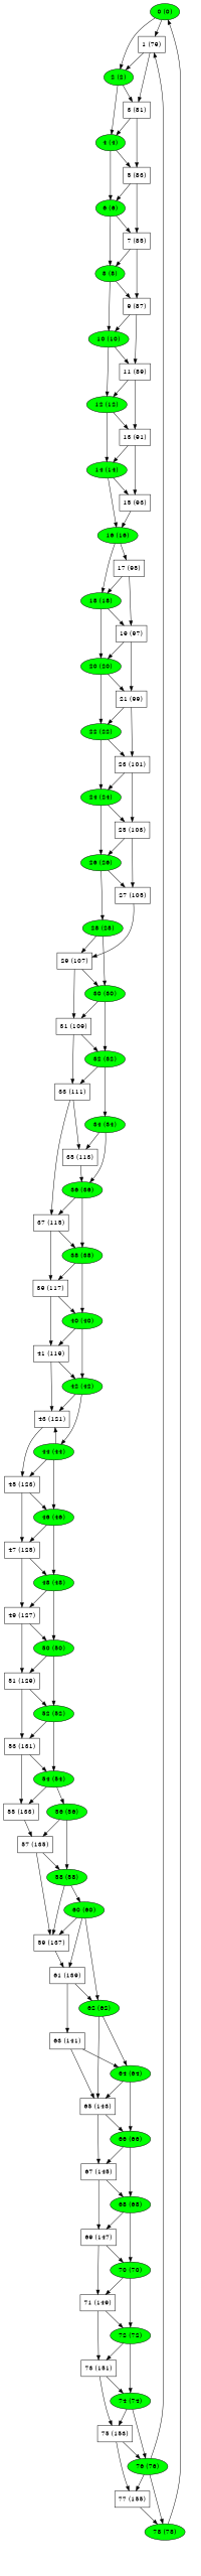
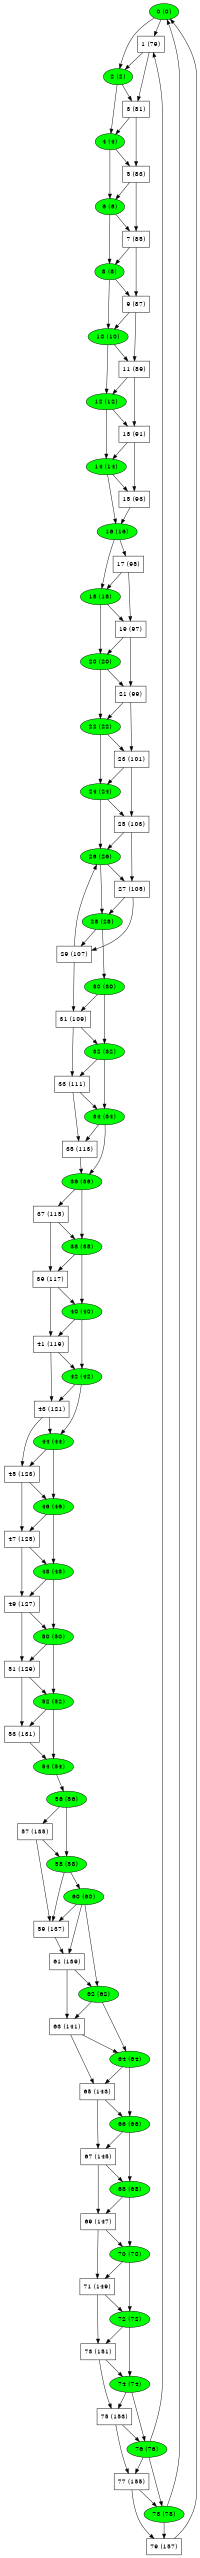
  digraph {
    0 [fillcolor=green label="\N (0)" style=filled]
    1 [color=black label="\N (79)" shape=polygon]
    2 [fillcolor=green label="\N (2)" style=filled]
    3 [color=black label="\N (81)" shape=polygon]
    4 [fillcolor=green label="\N (4)" style=filled]
    5 [color=black label="\N (83)" shape=polygon]
    6 [fillcolor=green label="\N (6)" style=filled]
    7 [color=black label="\N (85)" shape=polygon]
    8 [fillcolor=green label="\N (8)" style=filled]
    9 [color=black label="\N (87)" shape=polygon]
    10 [fillcolor=green label="\N (10)" style=filled]
    11 [color=black label="\N (89)" shape=polygon]
    12 [fillcolor=green label="\N (12)" style=filled]
    13 [color=black label="\N (91)" shape=polygon]
    14 [fillcolor=green label="\N (14)" style=filled]
    15 [color=black label="\N (93)" shape=polygon]
    16 [fillcolor=green label="\N (16)" style=filled]
    17 [color=black label="\N (95)" shape=polygon]
    18 [fillcolor=green label="\N (18)" style=filled]
    19 [color=black label="\N (97)" shape=polygon]
    20 [fillcolor=green label="\N (20)" style=filled]
    21 [color=black label="\N (99)" shape=polygon]
    22 [fillcolor=green label="\N (22)" style=filled]
    23 [color=black label="\N (101)" shape=polygon]
    24 [fillcolor=green label="\N (24)" style=filled]
    25 [color=black label="\N (103)" shape=polygon]
    26 [fillcolor=green label="\N (26)" style=filled]
    27 [color=black label="\N (105)" shape=polygon]
    28 [fillcolor=green label="\N (28)" style=filled]
    29 [color=black label="\N (107)" shape=polygon]
    30 [fillcolor=green label="\N (30)" style=filled]
    31 [color=black label="\N (109)" shape=polygon]
    32 [fillcolor=green label="\N (32)" style=filled]
    33 [color=black label="\N (111)" shape=polygon]
    34 [fillcolor=green label="\N (34)" style=filled]
    35 [color=black label="\N (113)" shape=polygon]
    36 [fillcolor=green label="\N (36)" style=filled]
    37 [color=black label="\N (115)" shape=polygon]
    38 [fillcolor=green label="\N (38)" style=filled]
    39 [color=black label="\N (117)" shape=polygon]
    40 [fillcolor=green label="\N (40)" style=filled]
    41 [color=black label="\N (119)" shape=polygon]
    42 [fillcolor=green label="\N (42)" style=filled]
    43 [color=black label="\N (121)" shape=polygon]
    44 [fillcolor=green label="\N (44)" style=filled]
    45 [color=black label="\N (123)" shape=polygon]
    46 [fillcolor=green label="\N (46)" style=filled]
    47 [color=black label="\N (125)" shape=polygon]
    48 [fillcolor=green label="\N (48)" style=filled]
    49 [color=black label="\N (127)" shape=polygon]
    50 [fillcolor=green label="\N (50)" style=filled]
    51 [color=black label="\N (129)" shape=polygon]
    52 [fillcolor=green label="\N (52)" style=filled]
    53 [color=black label="\N (131)" shape=polygon]
    54 [fillcolor=green label="\N (54)" style=filled]
-   55 [color=black label="\N (133)" shape=polygon]
    56 [fillcolor=green label="\N (56)" style=filled]
    57 [color=black label="\N (135)" shape=polygon]
    58 [fillcolor=green label="\N (58)" style=filled]
    59 [color=black label="\N (137)" shape=polygon]
    60 [fillcolor=green label="\N (60)" style=filled]
    61 [color=black label="\N (139)" shape=polygon]
    62 [fillcolor=green label="\N (62)" style=filled]
    63 [color=black label="\N (141)" shape=polygon]
    64 [fillcolor=green label="\N (64)" style=filled]
    65 [color=black label="\N (143)" shape=polygon]
    66 [fillcolor=green label="\N (66)" style=filled]
    67 [color=black label="\N (145)" shape=polygon]
    68 [fillcolor=green label="\N (68)" style=filled]
    69 [color=black label="\N (147)" shape=polygon]
    70 [fillcolor=green label="\N (70)" style=filled]
    71 [color=black label="\N (149)" shape=polygon]
    72 [fillcolor=green label="\N (72)" style=filled]
    73 [color=black label="\N (151)" shape=polygon]
    74 [fillcolor=green label="\N (74)" style=filled]
    75 [color=black label="\N (153)" shape=polygon]
    76 [fillcolor=green label="\N (76)" style=filled]
    77 [color=black label="\N (155)" shape=polygon]
    78 [fillcolor=green label="\N (78)" style=filled]
+   79 [color=black label="\N (157)" shape=polygon]
    0 -> 1
    0 -> 2
    1 -> 2
    1 -> 3
    2 -> 3
    2 -> 4
    3 -> 4
    3 -> 5
    4 -> 5
    4 -> 6
    5 -> 6
    5 -> 7
    6 -> 7
    6 -> 8
    7 -> 8
    7 -> 9
    8 -> 9
    8 -> 10
    9 -> 10
    9 -> 11
    10 -> 11
    10 -> 12
    11 -> 12
    11 -> 13
    12 -> 13
    12 -> 14
    13 -> 14
    13 -> 15
    14 -> 15
    14 -> 16
    15 -> 16
    16 -> 17
    16 -> 18
    17 -> 18
    17 -> 19
    18 -> 19
    18 -> 20
    19 -> 20
    19 -> 21
    20 -> 21
    20 -> 22
    21 -> 22
    21 -> 23
    22 -> 23
    22 -> 24
    23 -> 24
    23 -> 25
    24 -> 25
    24 -> 26
    25 -> 26
    25 -> 27
    26 -> 27
    26 -> 28
+   27 -> 28
    27 -> 29
    28 -> 29
    28 -> 30
-   29 -> 30
+   29 -> 26
    29 -> 31
    30 -> 31
    30 -> 32
    31 -> 32
    31 -> 33
    32 -> 33
    32 -> 34
-   33 -> 37
+   33 -> 34
    33 -> 35
    34 -> 35
    34 -> 36
    35 -> 36
    36 -> 37
    36 -> 38
    37 -> 38
    37 -> 39
    38 -> 39
    38 -> 40
    39 -> 40
    39 -> 41
    40 -> 41
    40 -> 42
    41 -> 42
    41 -> 43
    42 -> 43
    42 -> 44
-   44 -> 43
+   43 -> 44
    43 -> 45
    44 -> 45
    44 -> 46
    45 -> 46
    45 -> 47
    46 -> 47
    46 -> 48
    47 -> 48
    47 -> 49
    48 -> 49
    48 -> 50
    49 -> 50
    49 -> 51
    50 -> 51
    50 -> 52
    51 -> 52
    51 -> 53
    52 -> 53
    52 -> 54
    53 -> 54
-   53 -> 55
-   54 -> 55
    54 -> 56
-   55 -> 57
    56 -> 57
    56 -> 58
    57 -> 58
    57 -> 59
    58 -> 59
    58 -> 60
    59 -> 61
    60 -> 59
    60 -> 61
    60 -> 62
    61 -> 62
    61 -> 63
-   62 -> 65
+   62 -> 63
    62 -> 64
    63 -> 64
    63 -> 65
    64 -> 65
    64 -> 66
    65 -> 66
    65 -> 67
    66 -> 67
    66 -> 68
    67 -> 68
    67 -> 69
    68 -> 69
    68 -> 70
    69 -> 70
    69 -> 71
    70 -> 71
    70 -> 72
    71 -> 72
    71 -> 73
    72 -> 73
    72 -> 74
    73 -> 74
    73 -> 75
    74 -> 75
    74 -> 76
    75 -> 76
    75 -> 77
    76 -> 1
    76 -> 77
    76 -> 78
    77 -> 78
+   77 -> 79
    78 -> 0
+   78 -> 79
+   79 -> 0
  }
